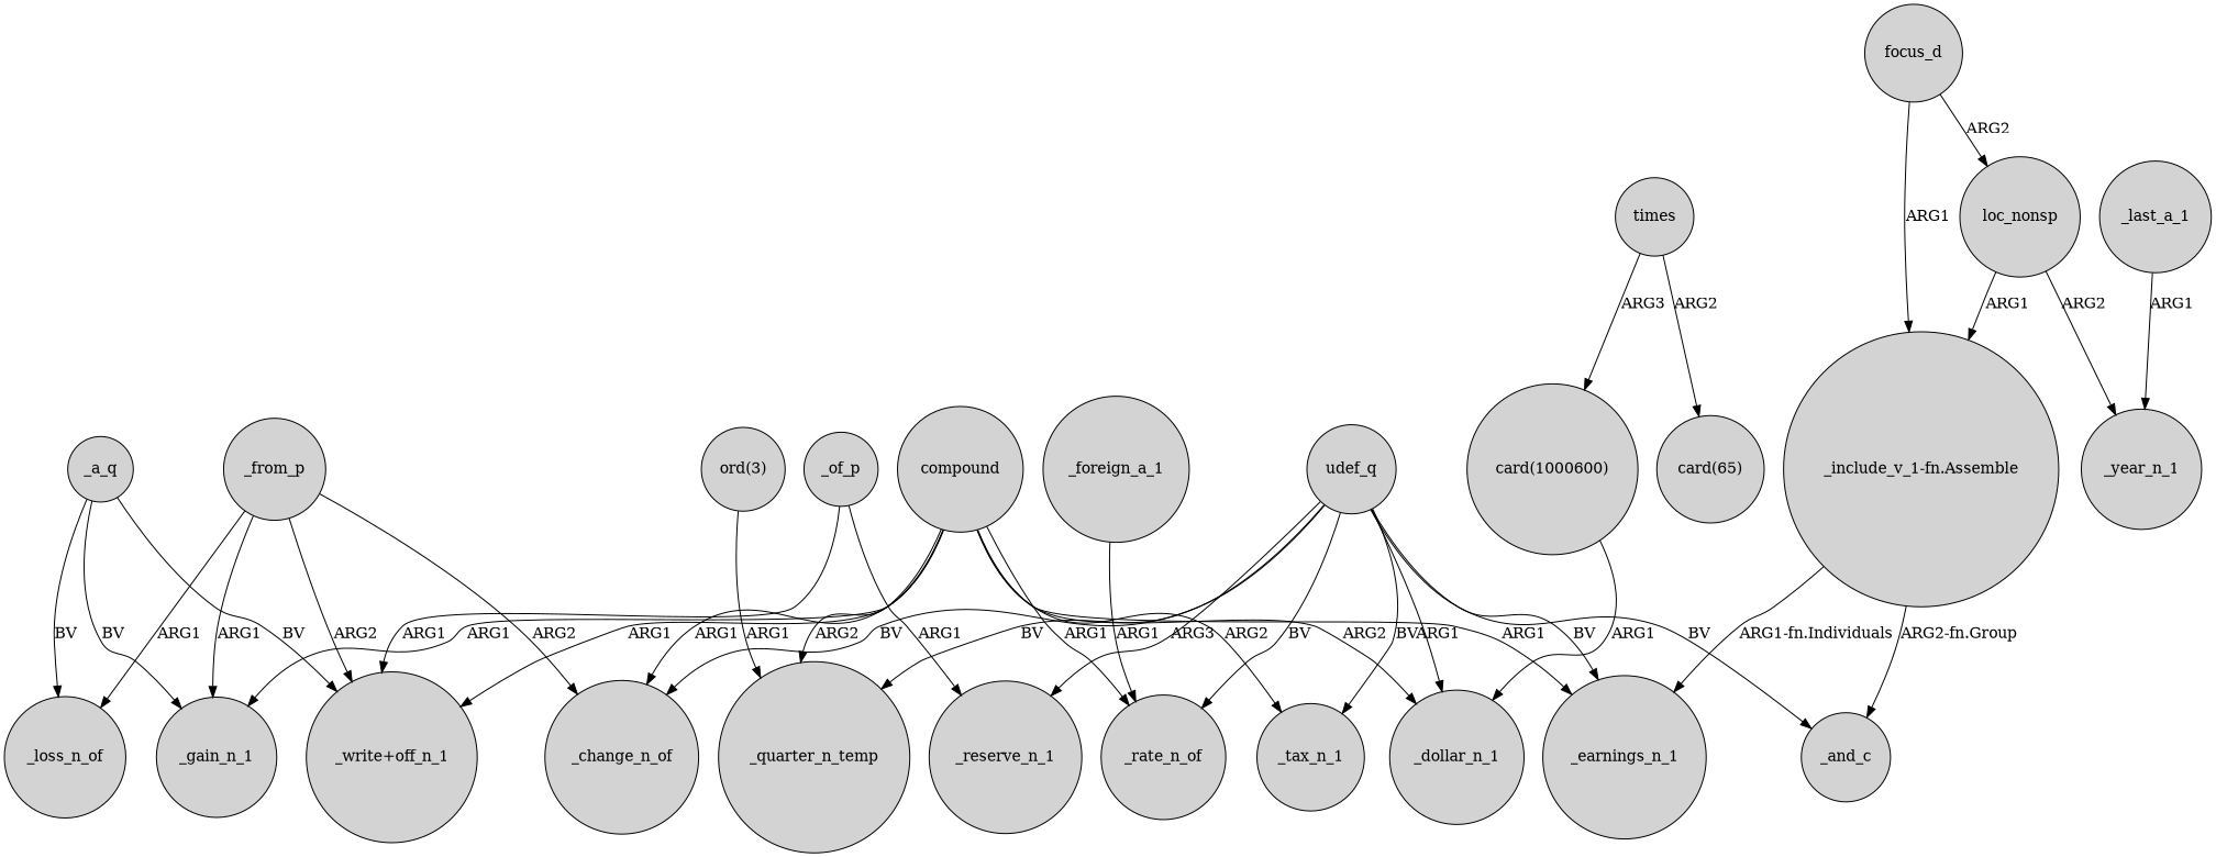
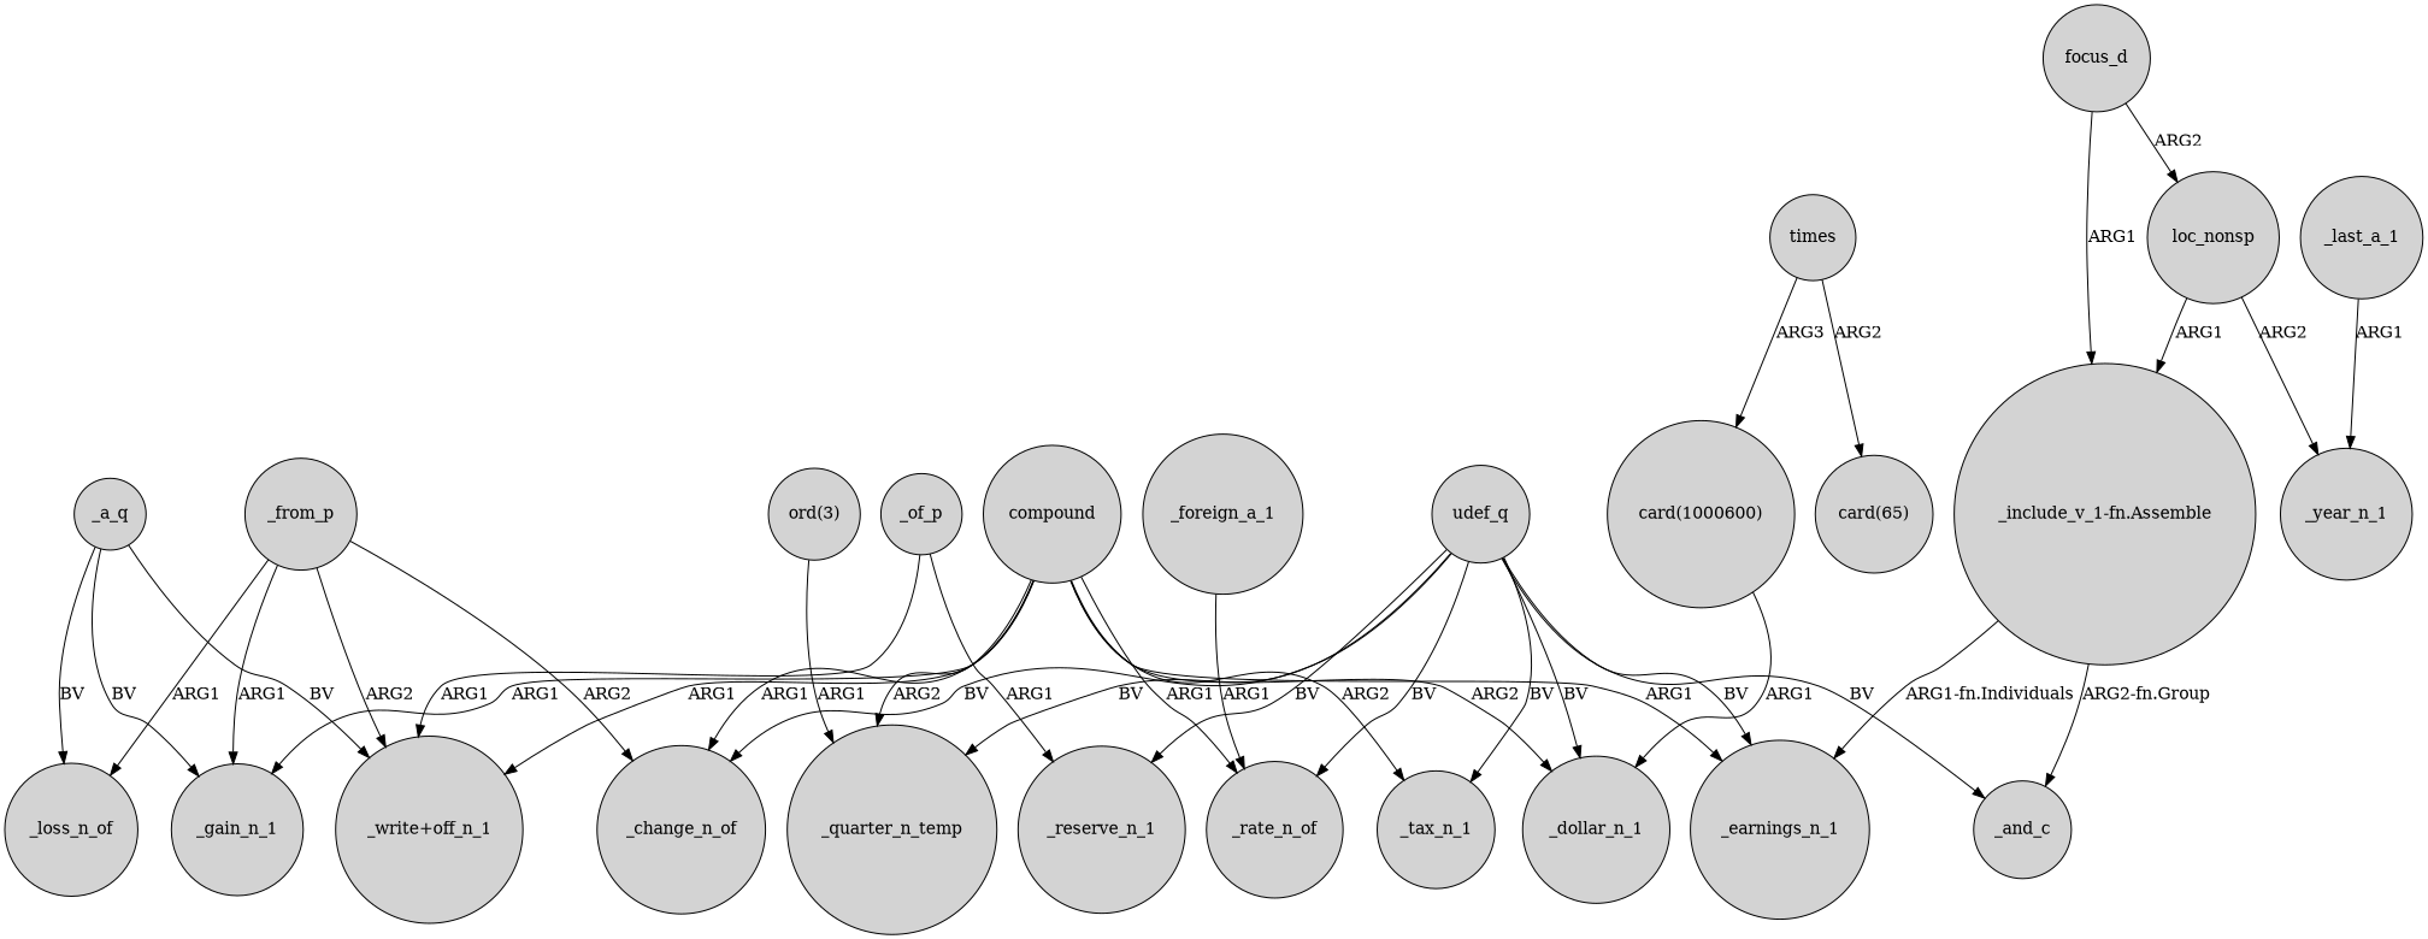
  digraph {
    node [shape=circle style=filled]
    udef_q
    _change_n_of
    _reserve_n_1
    _quarter_n_temp
    _tax_n_1
    _dollar_n_1
    _rate_n_of
    _and_c
    _earnings_n_1
    _a_q
    _loss_n_of
    "_write+off_n_1"
    _gain_n_1
    "ord(3)"
    _from_p
    times
    "card(65)"
    n18 [label="card(1000600)"]
    compound
    focus_d
    loc_nonsp
    "_include_v_1-fn.Assemble"
    _year_n_1
    _of_p
    _foreign_a_1
    _last_a_1
    udef_q -> _change_n_of [label=BV]
-   udef_q -> _reserve_n_1 [label=ARG3]
+   udef_q -> _reserve_n_1 [label=BV]
    udef_q -> _quarter_n_temp [label=BV]
    udef_q -> _tax_n_1 [label=BV]
-   udef_q -> _dollar_n_1 [label=ARG1]
+   udef_q -> _dollar_n_1 [label=BV]
    udef_q -> _rate_n_of [label=BV]
    udef_q -> _and_c [label=BV]
    udef_q -> _earnings_n_1 [label=BV]
    _a_q -> _loss_n_of [label=BV]
    _a_q -> "_write+off_n_1" [label=BV]
    _a_q -> _gain_n_1 [label=BV]
    "ord(3)" -> _quarter_n_temp [label=ARG1]
    _from_p -> _change_n_of [label=ARG2]
    _from_p -> _loss_n_of [label=ARG1]
    _from_p -> "_write+off_n_1" [label=ARG2]
    _from_p -> _gain_n_1 [label=ARG1]
    times -> "card(65)" [label=ARG2]
    times -> n18 [label=ARG3]
    n18 -> _dollar_n_1 [label=ARG1]
    compound -> _change_n_of [label=ARG1]
    compound -> _quarter_n_temp [label=ARG2]
    compound -> _tax_n_1 [label=ARG2]
    compound -> _dollar_n_1 [label=ARG2]
    compound -> _rate_n_of [label=ARG1]
    compound -> _earnings_n_1 [label=ARG1]
    compound -> "_write+off_n_1" [label=ARG1]
    compound -> _gain_n_1 [label=ARG1]
    focus_d -> loc_nonsp [label=ARG2]
    focus_d -> "_include_v_1-fn.Assemble" [label=ARG1]
    loc_nonsp -> "_include_v_1-fn.Assemble" [label=ARG1]
    loc_nonsp -> _year_n_1 [label=ARG2]
    "_include_v_1-fn.Assemble" -> _and_c [label="ARG2-fn.Group"]
    "_include_v_1-fn.Assemble" -> _earnings_n_1 [label="ARG1-fn.Individuals"]
    _of_p -> _reserve_n_1 [label=ARG1]
    _of_p -> "_write+off_n_1" [label=ARG1]
    _foreign_a_1 -> _rate_n_of [label=ARG1]
    _last_a_1 -> _year_n_1 [label=ARG1]
  }
